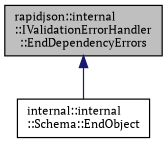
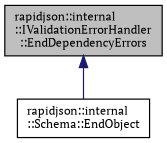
  digraph {
    rankdir=TB
    fontname="PT Serif"
    node [color=black fontname="PT Serif" fontsize=10 shape=record style=filled]
    n1 [fillcolor=grey75 fontcolor=black height=0.2 label="rapidjson::internal\l::IValidationErrorHandler\l::EndDependencyErrors" width=0.4]
-   n2 [fillcolor=white height=0.2 label="internal::internal\l::Schema::EndObject" width=0.4]
+   n2 [fillcolor=white height=0.2 label="rapidjson::internal\l::Schema::EndObject" width=0.4]
    n1 -> n2 [color=midnightblue dir=back fontname="PT Serif" fontsize=10 labelfontname=Helvetica labelfontsize=10 style=solid]
  }
